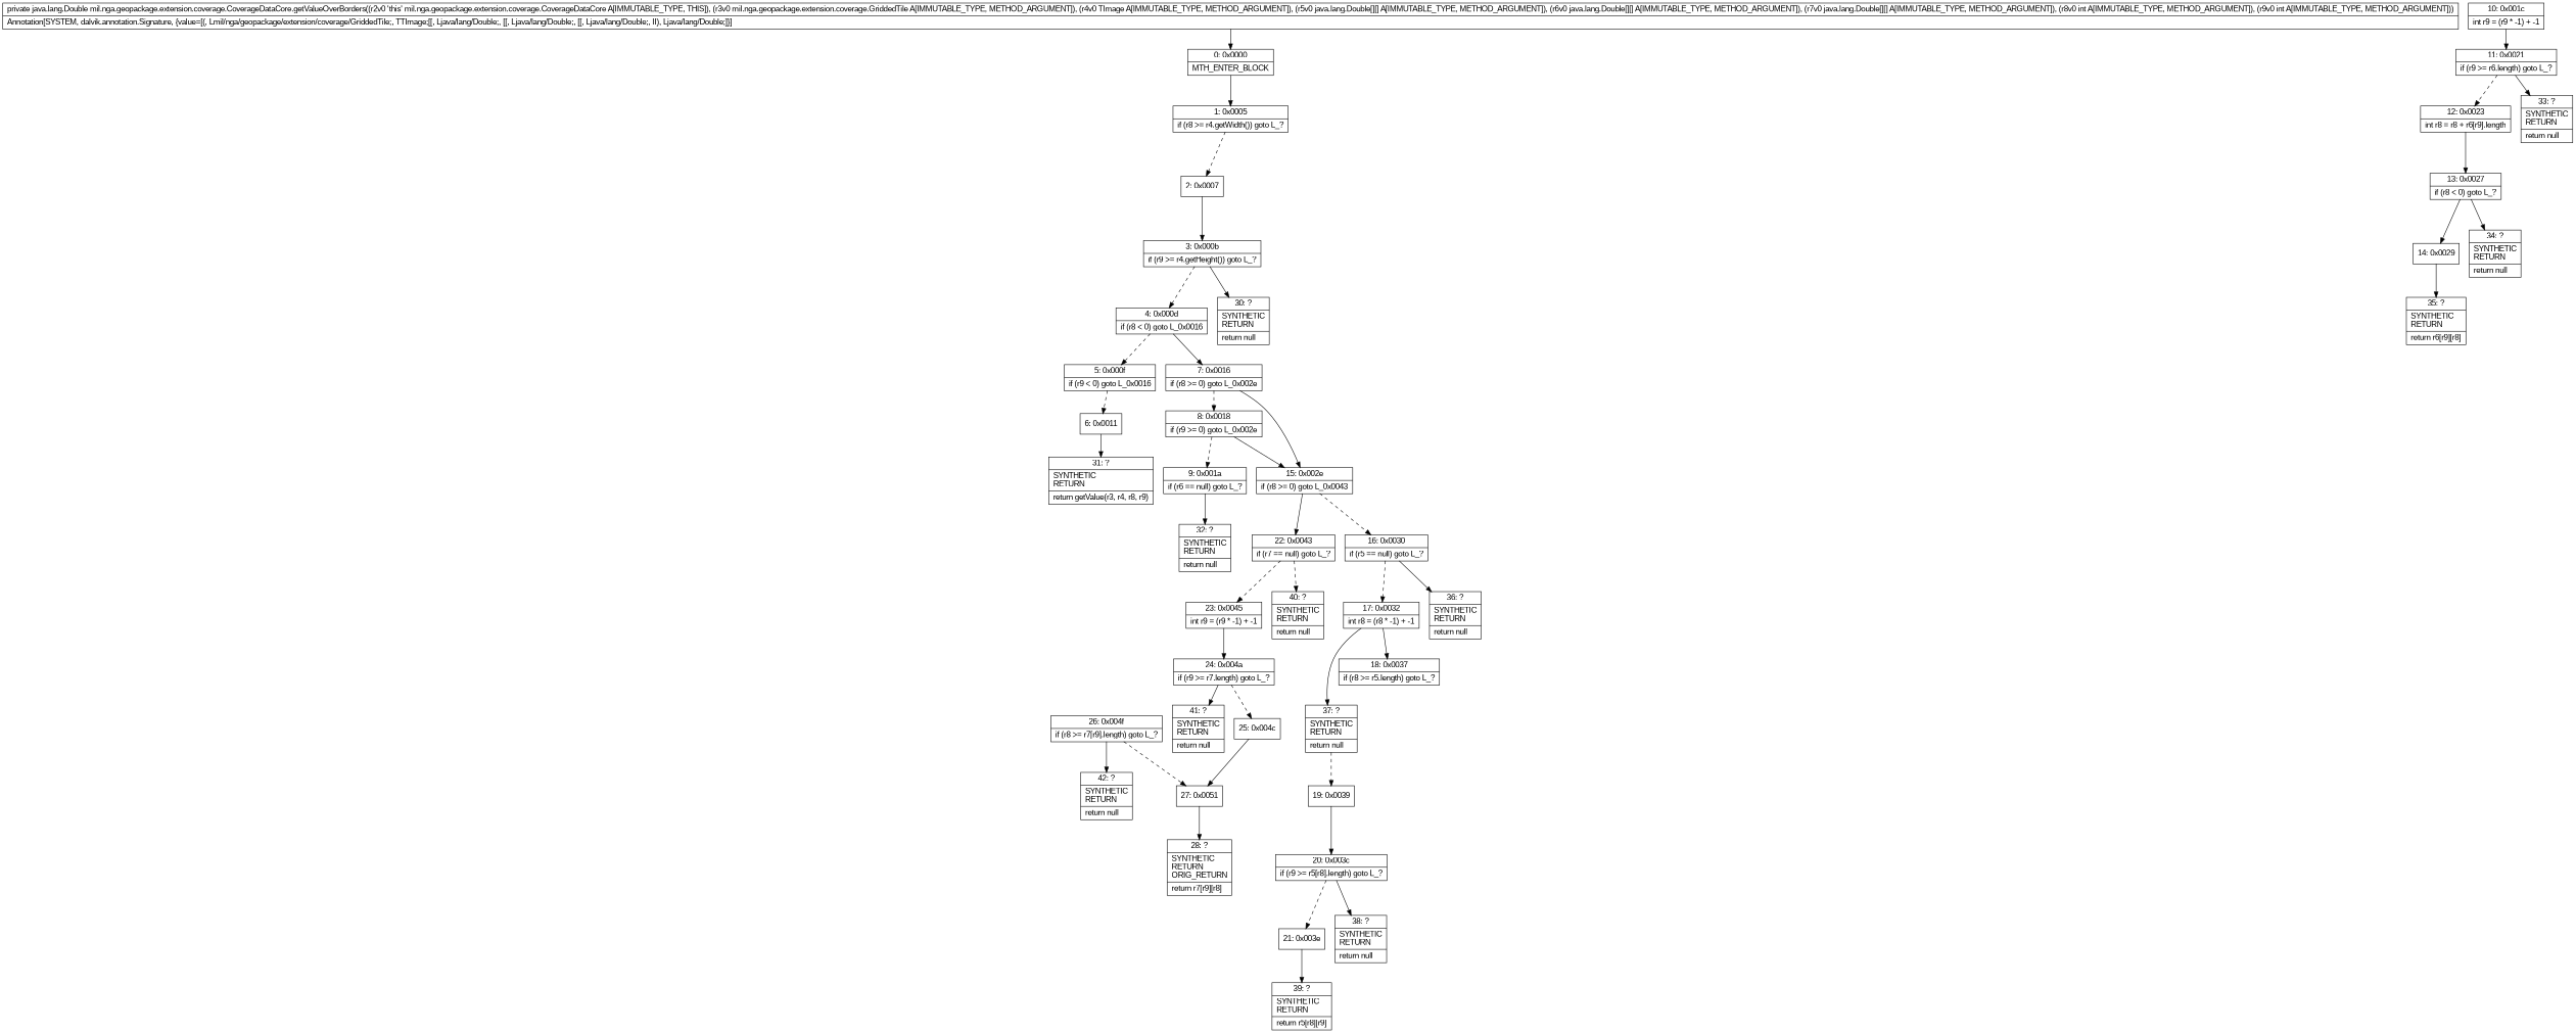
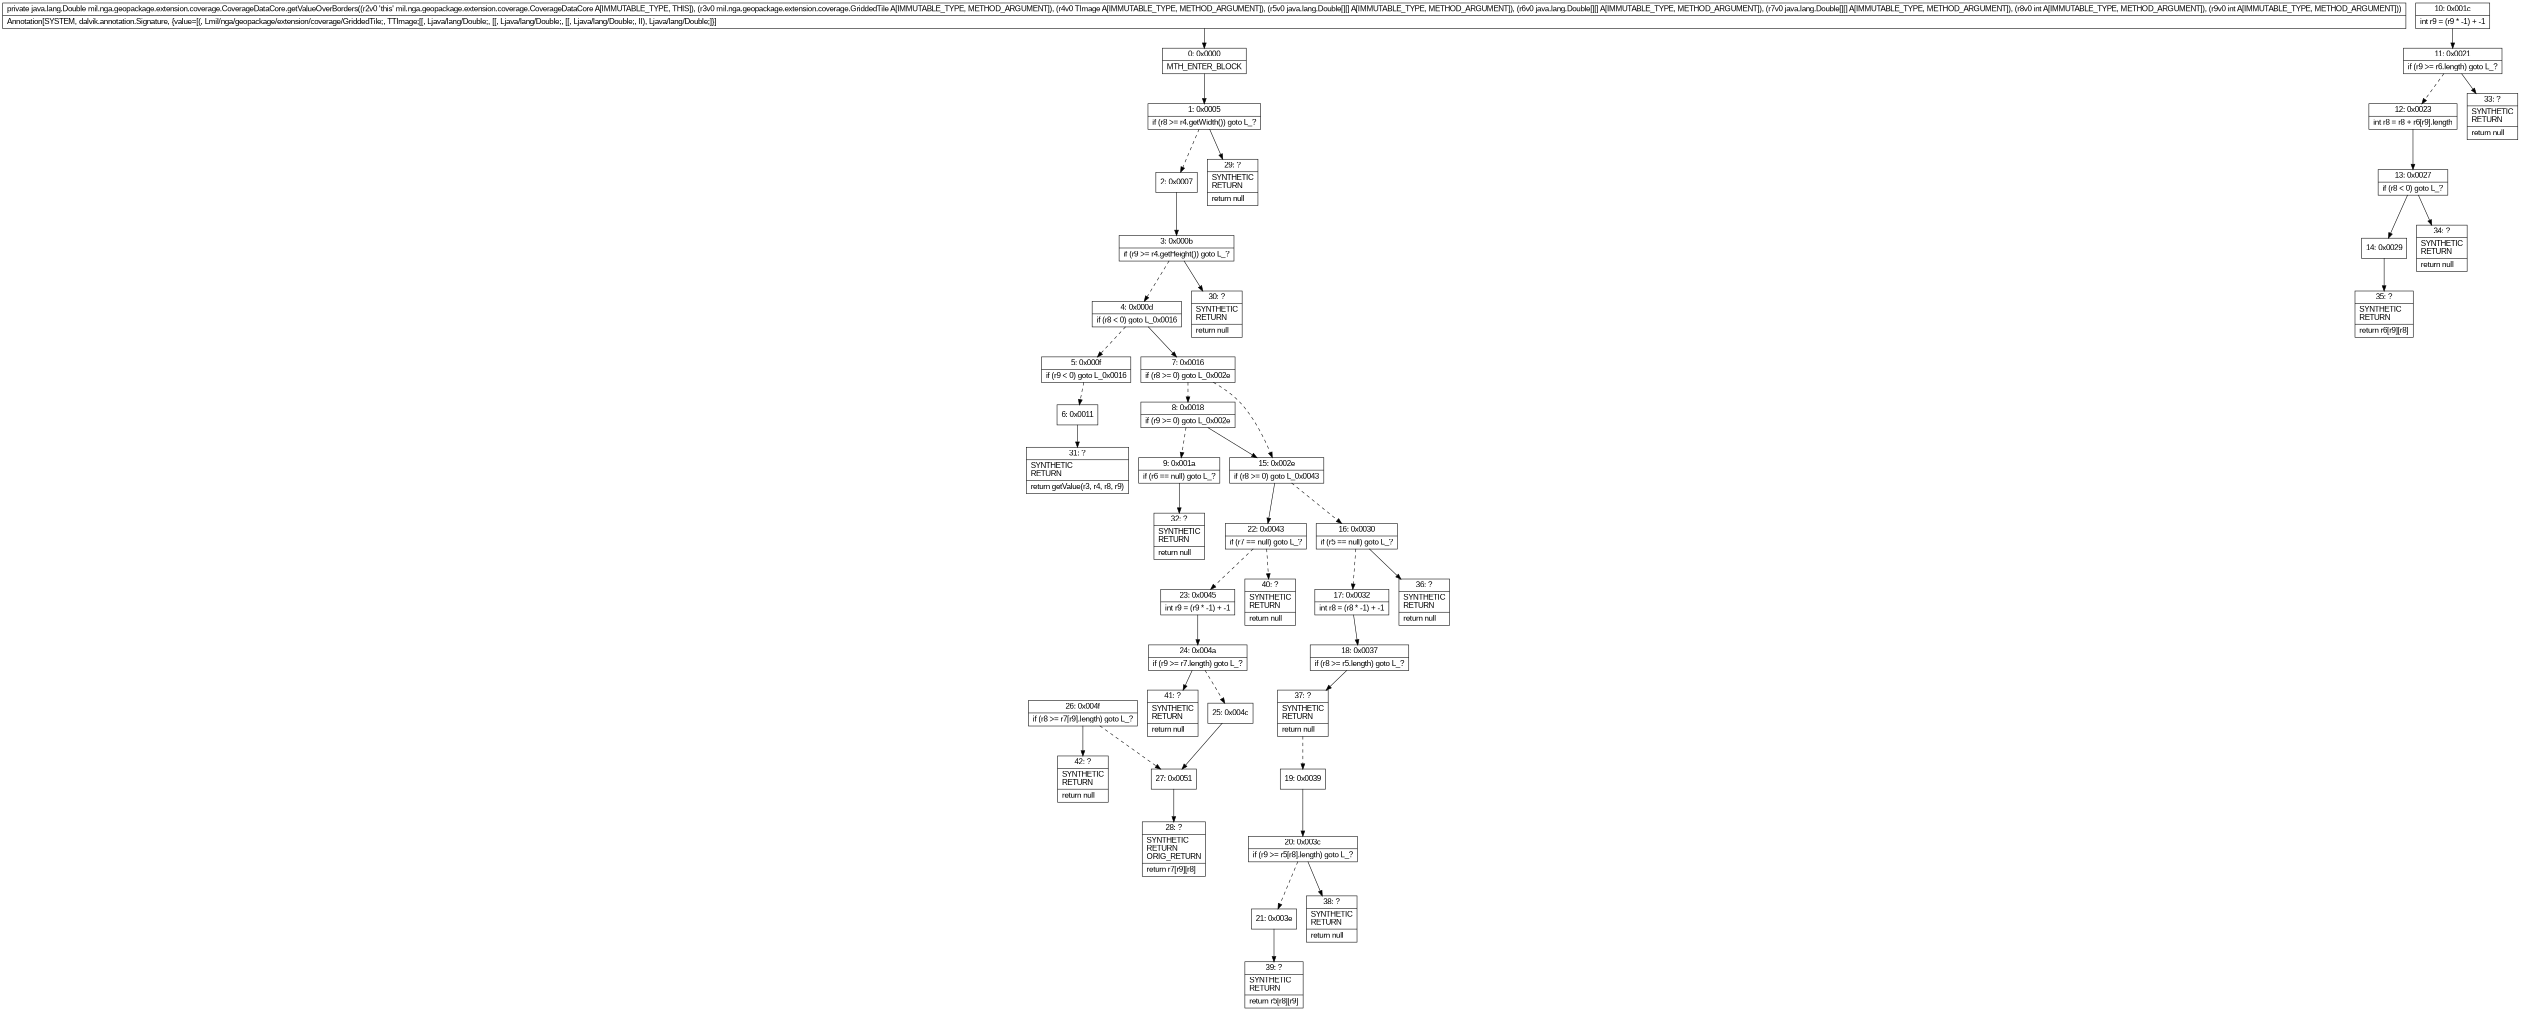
  digraph {
    fontname="Liberation Sans"
    node [fontname="Liberation Sans" shape=record]
    edge [fontname="Liberation Sans"]
    n1 [label="{0\:\ 0x0000|MTH_ENTER_BLOCK\l}"]
    n2 [label="{1\:\ 0x0005|if (r8 \>= r4.getWidth()) goto L_?\l}"]
    n3 [label="{2\:\ 0x0007}"]
+   n4 [label="{29\:\ ?|SYNTHETIC\lRETURN\l|return null\l}"]
    n5 [label="{3\:\ 0x000b|if (r9 \>= r4.getHeight()) goto L_?\l}"]
    n6 [label="{4\:\ 0x000d|if (r8 \< 0) goto L_0x0016\l}"]
    n7 [label="{30\:\ ?|SYNTHETIC\lRETURN\l|return null\l}"]
    n8 [label="{5\:\ 0x000f|if (r9 \< 0) goto L_0x0016\l}"]
    n9 [label="{7\:\ 0x0016|if (r8 \>= 0) goto L_0x002e\l}"]
    n10 [label="{6\:\ 0x0011}"]
    n11 [label="{8\:\ 0x0018|if (r9 \>= 0) goto L_0x002e\l}"]
    n12 [label="{15\:\ 0x002e|if (r8 \>= 0) goto L_0x0043\l}"]
    n13 [label="{31\:\ ?|SYNTHETIC\lRETURN\l|return getValue(r3, r4, r8, r9)\l}"]
    n14 [label="{9\:\ 0x001a|if (r6 == null) goto L_?\l}"]
    n15 [label="{16\:\ 0x0030|if (r5 == null) goto L_?\l}"]
    n16 [label="{22\:\ 0x0043|if (r7 == null) goto L_?\l}"]
    n17 [label="{32\:\ ?|SYNTHETIC\lRETURN\l|return null\l}"]
    n18 [label="{10\:\ 0x001c|int r9 = (r9 * \-1) + \-1\l}"]
    n19 [label="{11\:\ 0x0021|if (r9 \>= r6.length) goto L_?\l}"]
    n20 [label="{12\:\ 0x0023|int r8 = r8 + r6[r9].length\l}"]
    n21 [label="{33\:\ ?|SYNTHETIC\lRETURN\l|return null\l}"]
    n22 [label="{13\:\ 0x0027|if (r8 \< 0) goto L_?\l}"]
    n23 [label="{14\:\ 0x0029}"]
    n24 [label="{34\:\ ?|SYNTHETIC\lRETURN\l|return null\l}"]
    n25 [label="{35\:\ ?|SYNTHETIC\lRETURN\l|return r6[r9][r8]\l}"]
    n26 [label="{17\:\ 0x0032|int r8 = (r8 * \-1) + \-1\l}"]
    n27 [label="{36\:\ ?|SYNTHETIC\lRETURN\l|return null\l}"]
    n28 [label="{23\:\ 0x0045|int r9 = (r9 * \-1) + \-1\l}"]
    n29 [label="{40\:\ ?|SYNTHETIC\lRETURN\l|return null\l}"]
    n30 [label="{18\:\ 0x0037|if (r8 \>= r5.length) goto L_?\l}"]
    n31 [label="{37\:\ ?|SYNTHETIC\lRETURN\l|return null\l}"]
    n32 [label="{19\:\ 0x0039}"]
    n33 [label="{20\:\ 0x003c|if (r9 \>= r5[r8].length) goto L_?\l}"]
    n34 [label="{21\:\ 0x003e}"]
    n35 [label="{38\:\ ?|SYNTHETIC\lRETURN\l|return null\l}"]
    n36 [label="{39\:\ ?|SYNTHETIC\lRETURN\l|return r5[r8][r9]\l}"]
    n37 [label="{24\:\ 0x004a|if (r9 \>= r7.length) goto L_?\l}"]
    n38 [label="{25\:\ 0x004c}"]
    n39 [label="{41\:\ ?|SYNTHETIC\lRETURN\l|return null\l}"]
    n40 [label="{27\:\ 0x0051}"]
    n41 [label="{26\:\ 0x004f|if (r8 \>= r7[r9].length) goto L_?\l}"]
    n42 [label="{42\:\ ?|SYNTHETIC\lRETURN\l|return null\l}"]
    n43 [label="{28\:\ ?|SYNTHETIC\lRETURN\lORIG_RETURN\l|return r7[r9][r8]\l}"]
    n44 [label="{private java.lang.Double mil.nga.geopackage.extension.coverage.CoverageDataCore.getValueOverBorders((r2v0 'this' mil.nga.geopackage.extension.coverage.CoverageDataCore A[IMMUTABLE_TYPE, THIS]), (r3v0 mil.nga.geopackage.extension.coverage.GriddedTile A[IMMUTABLE_TYPE, METHOD_ARGUMENT]), (r4v0 TImage A[IMMUTABLE_TYPE, METHOD_ARGUMENT]), (r5v0 java.lang.Double[][] A[IMMUTABLE_TYPE, METHOD_ARGUMENT]), (r6v0 java.lang.Double[][] A[IMMUTABLE_TYPE, METHOD_ARGUMENT]), (r7v0 java.lang.Double[][] A[IMMUTABLE_TYPE, METHOD_ARGUMENT]), (r8v0 int A[IMMUTABLE_TYPE, METHOD_ARGUMENT]), (r9v0 int A[IMMUTABLE_TYPE, METHOD_ARGUMENT]))  | Annotation[SYSTEM, dalvik.annotation.Signature, \{value=[(, Lmil\/nga\/geopackage\/extension\/coverage\/GriddedTile;, TTImage;[[, Ljava\/lang\/Double;, [[, Ljava\/lang\/Double;, [[, Ljava\/lang\/Double;, II), Ljava\/lang\/Double;]\}]\l}"]
    n1 -> n2
    n2 -> n3 [style=dashed]
+   n2 -> n4
    n3 -> n5
    n5 -> n6 [style=dashed]
    n5 -> n7
    n6 -> n8 [style=dashed]
    n6 -> n9
    n8 -> n10 [style=dashed]
    n9 -> n11 [style=dashed]
-   n9 -> n12
+   n9 -> n12 [style=dashed]
    n10 -> n13
    n11 -> n12
    n11 -> n14 [style=dashed]
    n12 -> n15 [style=dashed]
    n12 -> n16
    n14 -> n17
    n15 -> n26 [style=dashed]
    n15 -> n27
    n16 -> n28 [style=dashed]
    n16 -> n29 [style=dashed]
    n18 -> n19
    n19 -> n20 [style=dashed]
    n19 -> n21
    n20 -> n22
    n22 -> n23 [style=solid]
    n22 -> n24
    n23 -> n25
    n26 -> n30
    n28 -> n37
-   n26 -> n31
+   n30 -> n31
    n31 -> n32 [style=dashed]
    n32 -> n33
    n33 -> n34 [style=dashed]
    n33 -> n35
    n34 -> n36
    n37 -> n38 [style=dashed]
    n37 -> n39
    n38 -> n40
    n40 -> n43
    n41 -> n40 [style=dashed]
    n41 -> n42
    n44 -> n1
  }
